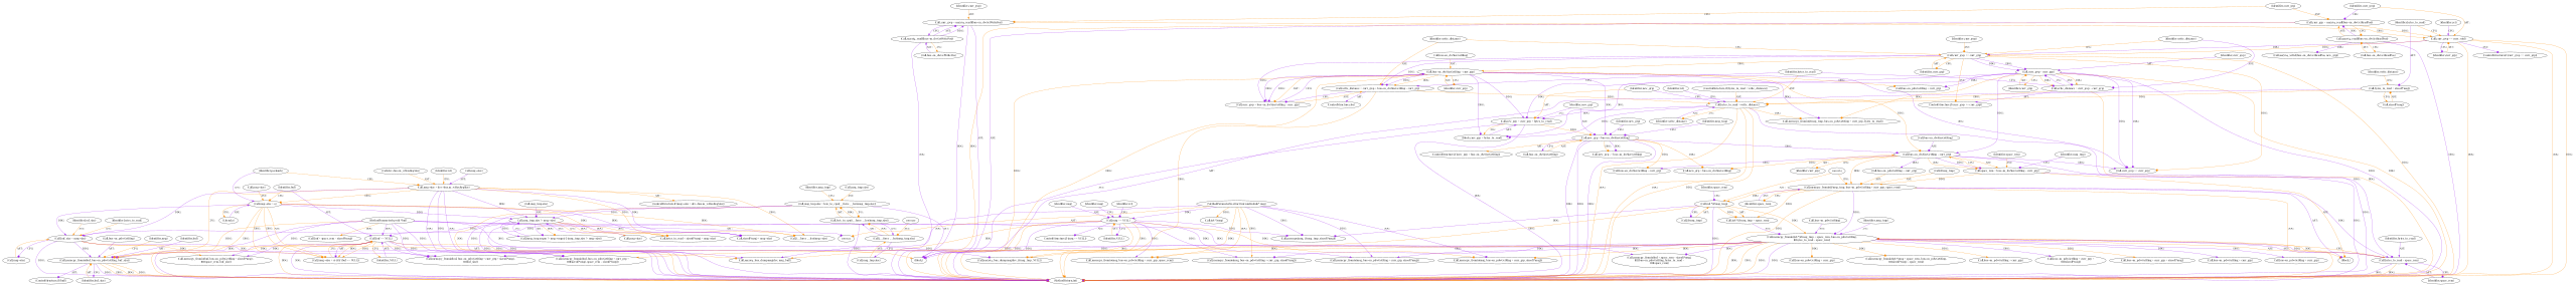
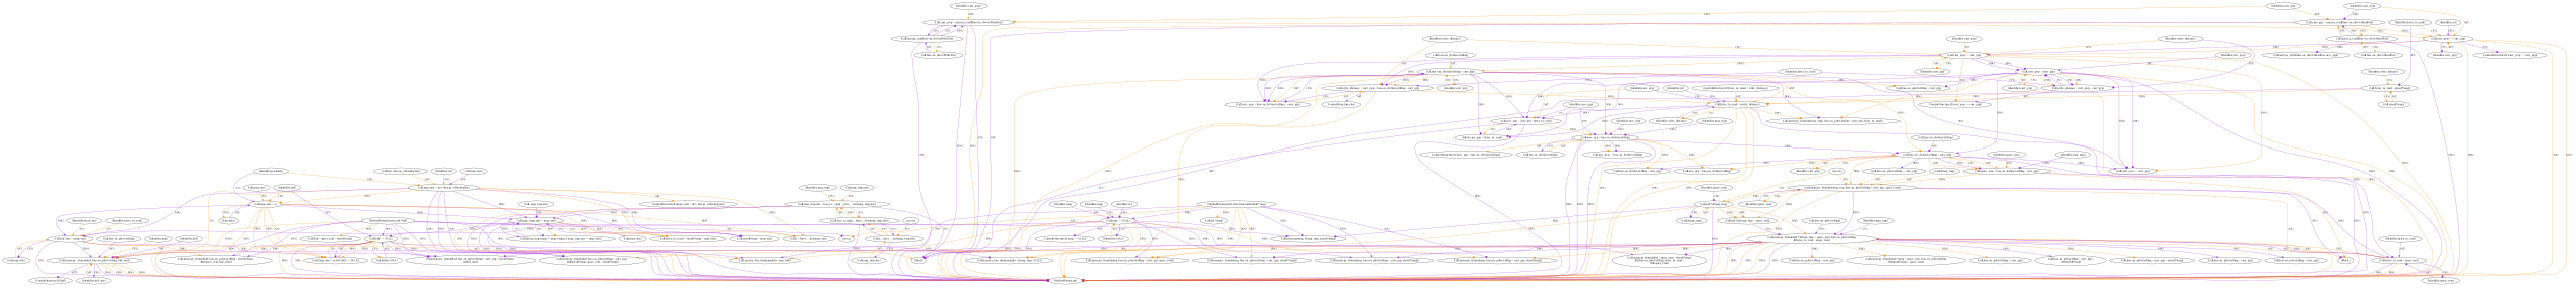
  digraph {
    fontname="Playfair Display"
    node [fontname="Playfair Display"]
    edge [arrowhead=box color=purple fontname="Playfair Display"]
    n1 [label="(Call,memcpy_fromio(buf, bus->m_pdwGetRing, buf_size))"]
    n2 [label="(MethodReturn,int)"]
    n3 [label="(ControlStructure,if (buf))"]
    n4 [label="(Identifier,buf_size)"]
    n5 [label="(Call,buf == NULL)"]
    n6 [label="(Call,saa7164_bus_dumpmsg(dev, &msg_tmp, NULL))"]
    n7 [label="(Call,(msg->size > 0) && (buf == NULL))"]
    n8 [label="(Call,memcpy_fromio(buf, bus->m_pdwGetRing + sizeof(*msg) -\n \t\t\t\t\tspace_rem, buf_size))"]
    n9 [label="(Call,memcpy_fromio(buf, bus->m_pdwGetRing + curr_grp +\n \t\t\t\t\tsizeof(*msg), space_rem - sizeof(*msg)))"]
    n10 [label="(Call,memcpy_fromio(buf, bus->m_pdwGetRing + curr_grp + sizeof(*msg),\n \t\t\t\tbuf_size))"]
    n11 [label="(Call,saa7164_bus_dumpmsg(dev, msg, buf))"]
    n12 [label="(Identifier,NULL)"]
    n13 [label="(MethodParameterIn,void *buf)"]
    n14 [label="(Call,memcpy_fromio(buf + space_rem - sizeof(*msg),\n\t\t\t\t\tbus->m_pdwGetRing, bytes_to_read -\n\t\t\t\t\tspace_rem))"]
    n15 [label="(Call,buf + space_rem - sizeof(*msg))"]
    1000122
    n17 [label="(Call,msg == NULL)"]
    n18 [label="(Call,memcpy_fromio(msg, bus->m_pdwGetRing + curr_grp, sizeof(*msg)))"]
    n19 [label="(ControlStructure,if (msg == NULL))"]
    n20 [label="(Call,memcpy_fromio(msg, bus->m_pdwGetRing + curr_grp, sizeof(*msg)))"]
    n21 [label="(Call,memcpy_fromio(msg, bus->m_pdwGetRing + curr_grp, sizeof(*msg)))"]
    n22 [label="(Call,memcpy_fromio(msg, bus->m_pdwGetRing + curr_grp, space_rem))"]
    n23 [label="(Identifier,NULL)"]
    n24 [label="(Call,memcpy(msg, &msg_tmp, sizeof(*msg)))"]
    n25 [label="(MethodParameterIn,struct tmComResInfo* msg)"]
    n26 [label="(Call,(u8 *)msg)"]
    n27 [label="(Call,memcpy_fromio((u8 *)&msg_tmp + space_rem, bus->m_pdwGetRing,\n\t\t\tbytes_to_read - space_rem))"]
    n28 [label="(Call,bytes_to_read - space_rem)"]
    n29 [label="(Call,bus->m_pdwGetRing + curr_grp)"]
    n30 [label="(Call,memcpy_fromio((u8 *)msg + space_rem, bus->m_pdwGetRing,\n\t\t\t\tsizeof(*msg) - space_rem))"]
    n31 [label="(Call,bus->m_pdwGetRing + curr_grp)"]
    n32 [label="(Call,bus->m_pdwGetRing + curr_grp +\n \t\t\t\t\tsizeof(*msg))"]
    n33 [label="(Call,bus->m_pdwGetRing + curr_grp + sizeof(*msg))"]
    n34 [label="(Block,)"]
    n35 [label="(Call,bus->m_pdwGetRing + curr_grp)"]
    n36 [label="(Call,bus->m_pdwGetRing + curr_grp)"]
    n37 [label="(Identifier,space_rem)"]
    n38 [label="(Call,(u8 *)&msg_tmp)"]
    n39 [label="(Call,&msg_tmp)"]
    n40 [label="(Call,(u8 *)&msg_tmp + space_rem)"]
    n41 [label="(Call,memcpy_fromio(&msg_tmp, bus->m_pdwGetRing + curr_grp, space_rem))"]
    n42 [label="(Identifier,space_rem)"]
    n43 [label="(Call,bus->m_dwSizeGetRing - curr_grp)"]
    n44 [label="(Call,space_rem = bus->m_dwSizeGetRing - curr_grp)"]
    n45 [label="(Identifier,curr_grp)"]
    n46 [label="(Call,new_grp > bus->m_dwSizeGetRing)"]
    n47 [label="(Call,bus->m_pdwGetRing + curr_grp)"]
    n48 [label="(Call,bus->m_dwSizeGetRing - curr_grp)"]
    n49 [label="(Call,curr_gwp >= curr_grp)"]
    n50 [label="(Call,new_grp > bus->m_dwSizeGetRing)"]
    n51 [label="(Call,new_grp -= bus->m_dwSizeGetRing)"]
    n52 [label="(Call,bus->m_dwSizeGetRing)"]
    n53 [label="(ControlStructure,if (new_grp > bus->m_dwSizeGetRing))"]
    n54 [label="(Call,new_grp = curr_grp + bytes_to_read)"]
    n55 [label="(Block,)"]
    n56 [label="(Block,curr_grp + bytes_to_read)"]
    n57 [label="(Call,curr_gwp - curr_grp)"]
    n58 [label="(Call,write_distance = curr_gwp - curr_grp)"]
    n59 [label="(Call,bus->m_pdwGetRing + curr_grp)"]
    n60 [label="(Call,memcpy_fromio(&msg_tmp, bus->m_pdwGetRing + curr_grp, bytes_to_read))"]
    n61 [label="(Identifier,curr_grp)"]
    n62 [label="(ControlStructure,if (curr_gwp >= curr_grp))"]
    n63 [label="(Call,bytes_to_read > write_distance)"]
    n64 [label="(Call,curr_gwp >= curr_grp)"]
    n65 [label="(Call,bus->m_dwSizeGetRing - curr_grp)"]
    n66 [label="(Call,write_distance = curr_gwp + bus->m_dwSizeGetRing - curr_grp)"]
    n67 [label="(Call,curr_gwp + bus->m_dwSizeGetRing - curr_grp)"]
    n68 [label="(Identifier,curr_grp)"]
    n69 [label="(Identifier,curr_grp)"]
    n70 [label="(ControlStructure,else)"]
-   n71 [label="(Call,curr_gwp == curr_void)"]
+   n71 [label="(Call,curr_gwp == curr_grp)"]
    n72 [label="(ControlStructure,if (curr_gwp == curr_grp))"]
    n73 [label="(Identifier,curr_grp)"]
    n74 [label="(Call,curr_gwp = saa7164_readl(bus->m_dwGetWritePos))"]
    n75 [label="(Call,saa7164_readl(bus->m_dwGetWritePos))"]
    n76 [label="(Call,bus->m_dwGetWritePos)"]
    n77 [label="(Call,curr_grp = saa7164_readl(bus->m_dwGetReadPos))"]
    n78 [label="(Call,saa7164_readl(bus->m_dwGetReadPos))"]
    n79 [label="(Call,saa7164_writel(bus->m_dwGetReadPos, new_grp))"]
    n80 [label="(Call,bus->m_dwGetReadPos)"]
    n81 [label="(Identifier,write_distance)"]
    n82 [label="(ControlStructure,if (bytes_to_read > write_distance))"]
    n83 [label="(Call,bytes_to_read = sizeof(*msg))"]
    n84 [label="(Call,sizeof(*msg))"]
    n85 [label="(Call,buf_size = msg->size)"]
    n86 [label="(Call,msg->size)"]
    n87 [label="(Call,msg->size > dev->bus.m_wMaxReqSize)"]
    n88 [label="(Call,msg_tmp.size != msg->size)"]
    n89 [label="(Call,msg->size > 0)"]
    n90 [label="(ControlStructure,if (msg->size > dev->bus.m_wMaxReqSize))"]
    n91 [label="(Call,bytes_to_read = sizeof(*msg) + msg->size)"]
    n92 [label="(Call,sizeof(*msg) + msg->size)"]
    n93 [label="(Call,(__force __le16)msg->size)"]
    n94 [label="(Call,msg->size)"]
    n95 [label="(Call,(msg_tmp.seqno != msg->seqno) || (msg_tmp.size != msg->size))"]
    n96 [label="(Literal,0)"]
    n97 [label="(Call,dev->bus.m_wMaxReqSize)"]
    n98 [label="(Call,msg_tmp.size = le16_to_cpu((__force __le16)msg_tmp.size))"]
    n99 [label="(Call,le16_to_cpu((__force __le16)msg_tmp.size))"]
    n100 [label="(Call,(__force __le16)msg_tmp.size)"]
    n101 [label="(Call,msg_tmp.size)"]
    n102 [label="(Identifier,ret)"]
    n103 [label="(Call,bus->m_pdwGetRing)"]
    n104 [label="(Identifier,write_distance)"]
    n105 [label="(Identifier,ret)"]
    n106 [label="(Call,&msg_tmp)"]
    n107 [label="(Identifier,ret)"]
    n108 [label="(Identifier,msg)"]
    n109 [label="(Identifier,msg_tmp)"]
    n110 [label="(Identifier,bytes_to_read)"]
    n111 [label="(Identifier,msg_tmp)"]
    n112 [label="(Identifier,bytes_to_read)"]
    n113 [label="(Identifier,curr_gwp)"]
    n114 [label="(Call,bus->m_pdwGetRing)"]
    n115 [label="(Identifier,new_grp)"]
    n116 [label="(Identifier,curr_grp)"]
    n117 [label="(Call,msg_tmp.size)"]
    n118 [label="(Identifier,write_distance)"]
    n119 [label="(Call,bus->m_dwSizeGetRing)"]
    n120 [label="(Identifier,msg)"]
    n121 [label="(Identifier,new_grp)"]
    n122 [label="(Identifier,space_rem)"]
    n123 [label="(Identifier,ret)"]
    n124 [label="(Call,msg_tmp.size)"]
    n125 [label="(Identifier,msg_tmp)"]
    n126 [label="(Identifier,peekonly)"]
    n127 [label="(Identifier,bytes_to_read)"]
    n128 [label="(Identifier,new_grp)"]
    n129 [label="(Identifier,curr_gwp)"]
    n130 [label="(Identifier,curr_gwp)"]
    n131 [label="(Identifier,msg)"]
    n132 [label="(Identifier,curr_gwp)"]
    n133 [label="(Identifier,msg_tmp)"]
    n134 [label="(Call,msg->size)"]
    n135 [label="(Identifier,space_rem)"]
    n136 [label="(Identifier,buf)"]
    n137 [label="(Identifier,buf_size)"]
    n138 [label="(Identifier,write_distance)"]
    n139 [label="(Call,msg->size)"]
    n140 [label="(Identifier,buf)"]
    n141 [label="(Identifier,bytes_to_read)"]
    n142 [label="(Call,bus->m_dwSizeGetRing)"]
    n143 [label=1000263]
    1000310
    n1 -> n2 [arrowhead=normal label="DDG: "]
    n1 -> n2 [arrowhead=normal color=darkorange label="DDG: "]
    n1 -> n2 [color=darkorange label="DDG: "]
    n1 -> n2 [arrowhead=normal color=darkorange label="DDG: "]
    n1 -> n3 [label="AST: "]
    n1 -> n4 [arrowhead=normal label="CFG: "]
    n4 -> n1 [color=darkorange label="AST: "]
    n5 -> n1 [color=darkorange label="DDG: "]
    n5 -> n2 [color=darkorange label="DDG: "]
    n5 -> n2 [label="DDG: "]
    n5 -> n6 [label="DDG: "]
    n5 -> n7 [label="AST: "]
    n5 -> n7 [arrowhead=normal color=darkorange label="DDG: "]
    n5 -> n7 [arrowhead=normal color=darkorange label="DDG: "]
    n5 -> n8 [arrowhead=normal label="DDG: "]
    n5 -> n9 [label="DDG: "]
    n5 -> n10 [label="DDG: "]
    n5 -> n11 [color=darkorange label="DDG: "]
    n5 -> n12 [arrowhead=normal color=darkorange label="CFG: "]
    n7 -> n5 [color=darkorange label="CFG: "]
    n12 -> n5 [arrowhead=normal label="AST: "]
    n13 -> n1 [color=darkorange label="DDG: "]
    n13 -> n2 [label="DDG: "]
    n13 -> n5 [arrowhead=normal label="DDG: "]
    n13 -> n8 [arrowhead=normal label="DDG: "]
    n13 -> n9 [label="DDG: "]
    n13 -> n10 [label="DDG: "]
    n13 -> n11 [arrowhead=normal label="DDG: "]
    n13 -> n14 [arrowhead=normal label="DDG: "]
    n13 -> n15 [arrowhead=normal color=darkorange label="DDG: "]
    n13 -> 1000122 [label="AST: "]
    n17 -> n2 [color=darkorange label="DDG: "]
    n17 -> n2 [label="DDG: "]
    n17 -> n2 [arrowhead=normal color=darkorange label="DDG: "]
    n17 -> n5 [label="DDG: "]
    n17 -> n6 [color=darkorange label="DDG: "]
    n17 -> n11 [arrowhead=normal color=darkorange label="DDG: "]
    n17 -> n18 [arrowhead=normal label="DDG: "]
    n17 -> n19 [label="AST: "]
    n17 -> n20 [color=darkorange label="DDG: "]
    n17 -> n21 [arrowhead=normal label="DDG: "]
    n17 -> n22 [arrowhead=normal label="DDG: "]
    n17 -> n23 [label="CFG: "]
    n17 -> n24 [label="DDG: "]
    n23 -> n17 [color=darkorange label="AST: "]
    n25 -> n2 [color=darkorange label="DDG: "]
    n25 -> n11 [arrowhead=normal label="DDG: "]
    n25 -> 1000122 [color=darkorange label="AST: "]
    n25 -> n17 [arrowhead=normal label="DDG: "]
    n25 -> n18 [arrowhead=normal label="DDG: "]
    n25 -> n20 [label="DDG: "]
    n25 -> n21 [arrowhead=normal color=darkorange label="DDG: "]
    n25 -> n22 [color=darkorange label="DDG: "]
    n25 -> n24 [label="DDG: "]
    n25 -> n26 [arrowhead=normal color=darkorange label="DDG: "]
    n27 -> n1 [label="DDG: "]
    n27 -> n2 [color=darkorange label="DDG: "]
    n27 -> n2 [color=darkorange label="DDG: "]
    n27 -> n2 [color=darkorange label="DDG: "]
    n27 -> n2 [arrowhead=normal label="DDG: "]
    n27 -> n9 [arrowhead=normal color=darkorange label="DDG: "]
    n27 -> n10 [label="DDG: "]
    n27 -> n14 [label="DDG: "]
    n27 -> n18 [arrowhead=normal label="DDG: "]
    n27 -> n20 [color=darkorange label="DDG: "]
    n27 -> n21 [label="DDG: "]
    n27 -> n22 [color=darkorange label="DDG: "]
    n27 -> n28 [arrowhead=normal color=darkorange label="CFG: "]
    n27 -> n29 [color=darkorange label="DDG: "]
    n27 -> n30 [color=darkorange label="DDG: "]
    n27 -> n31 [arrowhead=normal color=darkorange label="DDG: "]
    n27 -> n32 [arrowhead=normal label="DDG: "]
    n27 -> n33 [arrowhead=normal color=darkorange label="DDG: "]
    n27 -> n34 [color=darkorange label="AST: "]
    n27 -> n35 [arrowhead=normal label="DDG: "]
    n27 -> n36 [arrowhead=normal label="DDG: "]
    n28 -> n2 [arrowhead=normal color=darkorange label="DDG: "]
    n28 -> n2 [arrowhead=normal label="DDG: "]
    n28 -> n27 [label="AST: "]
    n28 -> n27 [arrowhead=normal label="DDG: "]
    n28 -> n27 [color=darkorange label="DDG: "]
    n28 -> n37 [label="CFG: "]
    n37 -> n28 [label="AST: "]
    n38 -> n2 [label="DDG: "]
    n38 -> n6 [arrowhead=normal color=darkorange label="DDG: "]
    n38 -> n24 [label="DDG: "]
    n38 -> n27 [arrowhead=normal color=darkorange label="DDG: "]
    n38 -> n39 [label="CFG: "]
    n38 -> n40 [arrowhead=normal color=darkorange label="AST: "]
    n38 -> n40 [color=darkorange label="DDG: "]
    n39 -> n38 [arrowhead=normal color=darkorange label="AST: "]
    n40 -> n27 [label="AST: "]
    n41 -> n2 [arrowhead=normal color=darkorange label="DDG: "]
    n41 -> n2 [color=darkorange label="DDG: "]
    n41 -> n27 [label="DDG: "]
    n41 -> n28 [arrowhead=normal label="DDG: "]
    n41 -> n34 [label="AST: "]
    n41 -> n38 [arrowhead=normal color=darkorange label="DDG: "]
    n41 -> n40 [arrowhead=normal color=darkorange label="DDG: "]
    n41 -> n42 [color=darkorange label="CFG: "]
    n42 -> n41 [arrowhead=normal label="AST: "]
    n43 -> n2 [label="DDG: "]
    n43 -> n41 [arrowhead=normal color=darkorange label="DDG: "]
    n43 -> n44 [arrowhead=normal color=darkorange label="AST: "]
    n43 -> n44 [color=darkorange label="DDG: "]
    n43 -> n44 [label="DDG: "]
    n43 -> n45 [color=darkorange label="CFG: "]
    n43 -> n46 [color=darkorange label="DDG: "]
    n43 -> n47 [arrowhead=normal label="DDG: "]
    n43 -> n48 [arrowhead=normal label="DDG: "]
    n43 -> n49 [arrowhead=normal label="DDG: "]
    n44 -> n2 [label="DDG: "]
    n44 -> n34 [color=darkorange label="AST: "]
    n44 -> n41 [arrowhead=normal color=darkorange label="DDG: "]
    n44 -> n43 [arrowhead=normal color=darkorange label="CFG: "]
    n45 -> n43 [arrowhead=normal color=darkorange label="AST: "]
    n47 -> n41 [color=darkorange label="AST: "]
    n50 -> n2 [label="DDG: "]
    n50 -> n2 [arrowhead=normal label="DDG: "]
    n50 -> n2 [label="DDG: "]
    n50 -> n43 [label="DDG: "]
    n50 -> n46 [color=darkorange label="DDG: "]
    n50 -> n48 [color=darkorange label="DDG: "]
    n50 -> n51 [label="DDG: "]
    n50 -> n51 [color=darkorange label="DDG: "]
    n50 -> n52 [arrowhead=normal label="CFG: "]
    n50 -> n53 [arrowhead=normal color=darkorange label="AST: "]
    n52 -> n50 [arrowhead=normal color=darkorange label="AST: "]
    n54 -> n2 [arrowhead=normal label="DDG: "]
    n54 -> n50 [color=darkorange label="DDG: "]
    n54 -> n55 [arrowhead=normal label="AST: "]
    n54 -> n56 [arrowhead=normal color=darkorange label="CFG: "]
    n56 -> n54 [arrowhead=normal label="AST: "]
    n57 -> n2 [label="DDG: "]
    n57 -> n2 [arrowhead=normal color=darkorange label="DDG: "]
    n57 -> n43 [arrowhead=normal label="DDG: "]
    n57 -> n49 [label="DDG: "]
    n57 -> n49 [label="DDG: "]
    n57 -> n54 [label="DDG: "]
    n57 -> n56 [label="DDG: "]
    n57 -> n58 [label="AST: "]
    n57 -> n58 [arrowhead=normal color=darkorange label="DDG: "]
    n57 -> n58 [arrowhead=normal color=darkorange label="DDG: "]
    n57 -> n59 [label="DDG: "]
    n57 -> n60 [color=darkorange label="DDG: "]
    n57 -> n61 [arrowhead=normal color=darkorange label="CFG: "]
    n58 -> n2 [arrowhead=normal color=darkorange label="DDG: "]
    n58 -> n57 [label="CFG: "]
    n58 -> n62 [arrowhead=normal label="AST: "]
    n58 -> n63 [color=darkorange label="DDG: "]
    n61 -> n57 [color=darkorange label="AST: "]
    n63 -> n2 [arrowhead=normal color=darkorange label="DDG: "]
    n63 -> n2 [arrowhead=normal color=darkorange label="DDG: "]
    n63 -> n2 [color=darkorange label="DDG: "]
    n63 -> n28 [label="DDG: "]
    n63 -> n54 [label="DDG: "]
    n63 -> n56 [label="DDG: "]
    n63 -> n60 [color=darkorange label="DDG: "]
    n63 -> n81 [color=darkorange label="CFG: "]
    n64 -> n2 [color=darkorange label="DDG: "]
    n64 -> n49 [color=darkorange label="DDG: "]
    n64 -> n57 [label="DDG: "]
    n64 -> n57 [label="DDG: "]
    n64 -> n62 [color=darkorange label="AST: "]
    n64 -> n65 [arrowhead=normal color=darkorange label="DDG: "]
    n64 -> n66 [label="DDG: "]
    n64 -> n67 [label="DDG: "]
    n64 -> n68 [color=darkorange label="CFG: "]
    n65 -> n2 [color=darkorange label="DDG: "]
    n65 -> n2 [color=darkorange label="DDG: "]
    n65 -> n43 [color=darkorange label="DDG: "]
    n65 -> n49 [label="DDG: "]
    n65 -> n50 [label="DDG: "]
    n65 -> n54 [arrowhead=normal label="DDG: "]
    n65 -> n56 [label="DDG: "]
    n65 -> n59 [color=darkorange label="DDG: "]
    n65 -> n60 [label="DDG: "]
    n65 -> n66 [arrowhead=normal color=darkorange label="DDG: "]
    n65 -> n66 [label="DDG: "]
    n65 -> n67 [color=darkorange label="AST: "]
    n65 -> n67 [arrowhead=normal label="DDG: "]
    n65 -> n67 [label="DDG: "]
    n65 -> n69 [color=darkorange label="CFG: "]
    n66 -> n2 [arrowhead=normal color=darkorange label="DDG: "]
    n66 -> n63 [arrowhead=normal color=darkorange label="DDG: "]
    n66 -> n67 [label="CFG: "]
    n66 -> n70 [arrowhead=normal label="AST: "]
    n67 -> n65 [label="CFG: "]
    n67 -> n66 [arrowhead=normal color=darkorange label="AST: "]
    n68 -> n64 [arrowhead=normal color=darkorange label="AST: "]
    n69 -> n65 [color=darkorange label="AST: "]
    n71 -> n2 [color=darkorange label="DDG: "]
    n71 -> n2 [arrowhead=normal color=darkorange label="DDG: "]
    n71 -> n2 [color=darkorange label="DDG: "]
    n71 -> n64 [arrowhead=normal color=darkorange label="DDG: "]
    n71 -> n64 [arrowhead=normal label="DDG: "]
    n71 -> n72 [label="AST: "]
    n71 -> n73 [label="CFG: "]
    n73 -> n71 [color=darkorange label="AST: "]
    n74 -> n2 [arrowhead=normal label="DDG: "]
    n74 -> n55 [arrowhead=normal label="AST: "]
    n74 -> n71 [arrowhead=normal color=darkorange label="DDG: "]
    n74 -> n75 [arrowhead=normal label="CFG: "]
    n75 -> n2 [label="DDG: "]
    n75 -> n74 [label="AST: "]
    n75 -> n74 [arrowhead=normal label="DDG: "]
    n75 -> n76 [arrowhead=normal color=darkorange label="CFG: "]
    n76 -> n75 [arrowhead=normal label="AST: "]
    n77 -> n2 [color=darkorange label="DDG: "]
    n77 -> n55 [label="AST: "]
    n77 -> n71 [arrowhead=normal color=darkorange label="DDG: "]
    n77 -> n78 [color=darkorange label="CFG: "]
    n78 -> n2 [label="DDG: "]
    n78 -> n77 [arrowhead=normal color=darkorange label="AST: "]
    n78 -> n77 [label="DDG: "]
    n78 -> n79 [label="DDG: "]
    n78 -> n80 [arrowhead=normal color=darkorange label="CFG: "]
    n80 -> n78 [color=darkorange label="AST: "]
    n81 -> n63 [arrowhead=normal label="AST: "]
    n82 -> n63 [color=darkorange label="AST: "]
    n83 -> n55 [arrowhead=normal label="AST: "]
    n83 -> n63 [color=darkorange label="DDG: "]
    n83 -> n84 [arrowhead=normal color=darkorange label="CFG: "]
    n84 -> n83 [color=darkorange label="AST: "]
    n85 -> n1 [arrowhead=normal label="DDG: "]
    n85 -> n2 [arrowhead=normal label="DDG: "]
    n85 -> n8 [arrowhead=normal color=darkorange label="DDG: "]
    n85 -> n10 [label="DDG: "]
    n85 -> n55 [arrowhead=normal color=darkorange label="AST: "]
    n85 -> n86 [label="CFG: "]
    n86 -> n85 [arrowhead=normal color=darkorange label="AST: "]
    n87 -> n1 [color=darkorange label="CFG: "]
    n87 -> n2 [arrowhead=normal label="DDG: "]
    n87 -> n2 [label="DDG: "]
    n87 -> n2 [arrowhead=normal label="DDG: "]
    n87 -> n85 [arrowhead=normal label="DDG: "]
    n87 -> n88 [arrowhead=normal label="DDG: "]
    n87 -> n89 [color=darkorange label="DDG: "]
    n87 -> n90 [arrowhead=normal color=darkorange label="AST: "]
    n87 -> n91 [arrowhead=normal color=darkorange label="DDG: "]
    n87 -> n92 [label="DDG: "]
    n87 -> n93 [arrowhead=normal color=darkorange label="DDG: "]
    n88 -> n2 [label="DDG: "]
    n88 -> n2 [arrowhead=normal label="DDG: "]
    n88 -> n85 [arrowhead=normal label="DDG: "]
    n88 -> n91 [color=darkorange label="DDG: "]
    n88 -> n92 [arrowhead=normal label="DDG: "]
    n88 -> n93 [arrowhead=normal color=darkorange label="DDG: "]
    n88 -> n94 [arrowhead=normal color=darkorange label="CFG: "]
    n88 -> n95 [label="AST: "]
    n88 -> n95 [color=darkorange label="DDG: "]
    n88 -> n95 [arrowhead=normal label="DDG: "]
    n89 -> n2 [color=darkorange label="DDG: "]
    n89 -> n7 [color=darkorange label="AST: "]
    n89 -> n7 [color=darkorange label="DDG: "]
    n89 -> n7 [arrowhead=normal color=darkorange label="DDG: "]
    n89 -> n85 [arrowhead=normal label="DDG: "]
    n89 -> n88 [arrowhead=normal label="DDG: "]
    n89 -> n91 [color=darkorange label="DDG: "]
    n89 -> n92 [label="DDG: "]
    n89 -> n93 [color=darkorange label="DDG: "]
    n89 -> n96 [arrowhead=normal color=darkorange label="CFG: "]
    n94 -> n88 [arrowhead=normal label="AST: "]
    n95 -> n88 [label="CFG: "]
    n96 -> n89 [arrowhead=normal label="AST: "]
    n97 -> n87 [arrowhead=normal color=darkorange label="AST: "]
    n98 -> n2 [arrowhead=normal color=darkorange label="DDG: "]
    n98 -> n2 [label="DDG: "]
    n98 -> n55 [arrowhead=normal label="AST: "]
    n98 -> n88 [arrowhead=normal label="DDG: "]
    n98 -> n99 [color=darkorange label="CFG: "]
    n99 -> n2 [arrowhead=normal label="DDG: "]
    n99 -> n98 [arrowhead=normal color=darkorange label="AST: "]
    n99 -> n98 [color=darkorange label="DDG: "]
    n99 -> n100 [arrowhead=normal label="CFG: "]
    n100 -> n99 [arrowhead=normal label="AST: "]
    n100 -> n99 [color=darkorange label="DDG: "]
    n100 -> n101 [arrowhead=normal label="CFG: "]
    n101 -> n100 [arrowhead=normal color=darkorange label="AST: "]
    n102 -> n71 [arrowhead=normal label="CFG: "]
    n103 -> n1 [arrowhead=normal label="AST: "]
    n104 -> n58 [label="AST: "]
    n104 -> n64 [arrowhead=normal color=darkorange label="CFG: "]
    n105 -> n87 [arrowhead=normal color=darkorange label="CFG: "]
    n106 -> n41 [arrowhead=normal color=darkorange label="AST: "]
    n107 -> n17 [label="CFG: "]
    n108 -> n17 [label="AST: "]
    n109 -> n27 [arrowhead=normal label="CFG: "]
    n110 -> n28 [arrowhead=normal label="AST: "]
    n111 -> n50 [label="CFG: "]
    n112 -> n71 [arrowhead=normal color=darkorange label="CFG: "]
    n112 -> n83 [label="AST: "]
    n113 -> n57 [arrowhead=normal label="AST: "]
    n114 -> n27 [arrowhead=normal label="AST: "]
    n115 -> n54 [color=darkorange label="AST: "]
    n115 -> n63 [arrowhead=normal label="CFG: "]
    n116 -> n74 [color=darkorange label="CFG: "]
    n116 -> n77 [color=darkorange label="AST: "]
    n117 -> n98 [arrowhead=normal color=darkorange label="AST: "]
    n118 -> n83 [arrowhead=normal color=darkorange label="CFG: "]
    n119 -> n43 [label="AST: "]
    n120 -> n17 [arrowhead=normal label="CFG: "]
    n121 -> n50 [label="AST: "]
    n121 -> n54 [arrowhead=normal label="CFG: "]
    n122 -> n38 [label="CFG: "]
    n123 -> n63 [arrowhead=normal label="CFG: "]
    n124 -> n88 [label="AST: "]
    n125 -> n44 [label="CFG: "]
    n126 -> n87 [color=darkorange label="CFG: "]
    n126 -> n89 [arrowhead=normal label="CFG: "]
    n127 -> n58 [label="CFG: "]
    n127 -> n63 [arrowhead=normal color=darkorange label="AST: "]
    n127 -> n66 [arrowhead=normal label="CFG: "]
    n128 -> n50 [label="CFG: "]
    n129 -> n74 [arrowhead=normal color=darkorange label="AST: "]
    n130 -> n71 [arrowhead=normal color=darkorange label="AST: "]
    n130 -> n77 [label="CFG: "]
    n131 -> n1 [color=darkorange label="CFG: "]
    n132 -> n64 [color=darkorange label="AST: "]
    n133 -> n98 [arrowhead=normal color=darkorange label="CFG: "]
    n134 -> n89 [arrowhead=normal color=darkorange label="AST: "]
    n135 -> n44 [arrowhead=normal color=darkorange label="AST: "]
    n136 -> n1 [label="AST: "]
    n137 -> n85 [arrowhead=normal color=darkorange label="AST: "]
    n138 -> n64 [arrowhead=normal color=darkorange label="CFG: "]
    n138 -> n66 [arrowhead=normal color=darkorange label="AST: "]
    n139 -> n87 [arrowhead=normal label="AST: "]
    n140 -> n5 [arrowhead=normal label="AST: "]
    n140 -> n89 [color=darkorange label="CFG: "]
    n141 -> n85 [arrowhead=normal color=darkorange label="CFG: "]
    n142 -> n65 [arrowhead=normal color=darkorange label="AST: "]
    n143 -> n38 [arrowhead=normal color=darkorange label="AST: "]
    n143 -> n41 [color=darkorange label="CFG: "]
    1000310 -> n100 [color=darkorange label="AST: "]
  }
